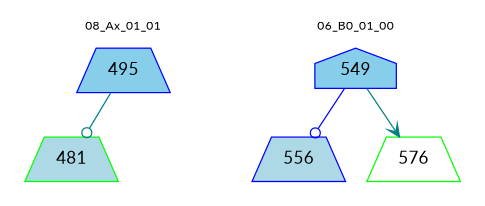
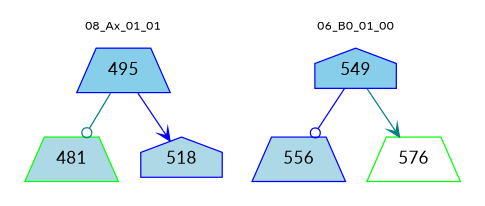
  digraph {
    fontname=Lato
    node [color=blue fillcolor=lightblue fontname=Lato shape=trapezium style=filled]
    edge [arrowhead=odot color=teal fontname=Lato]
    n1 [fillcolor=skyblue label=495]
    n2 [color=green label=481]
+   n3 [label=518 shape=house]
    n4 [fillcolor=skyblue label=549 shape=house]
    n5 [label=556]
    n6 [color=green fillcolor=white label=576]
    subgraph cluster_1 {
      color=white
      fontsize=10
      label="08_Ax_01_01"
      n1
      n2
+     n3
    }
    subgraph cluster_2 {
      color=white
      fontsize=10
      label="06_B0_01_00"
      n4
      n5
      n6
    }
    n1 -> n2
+   n1 -> n3 [arrowhead=vee color=blue]
    n4 -> n5 [color=blue]
    n4 -> n6 [arrowhead=vee]
  }
